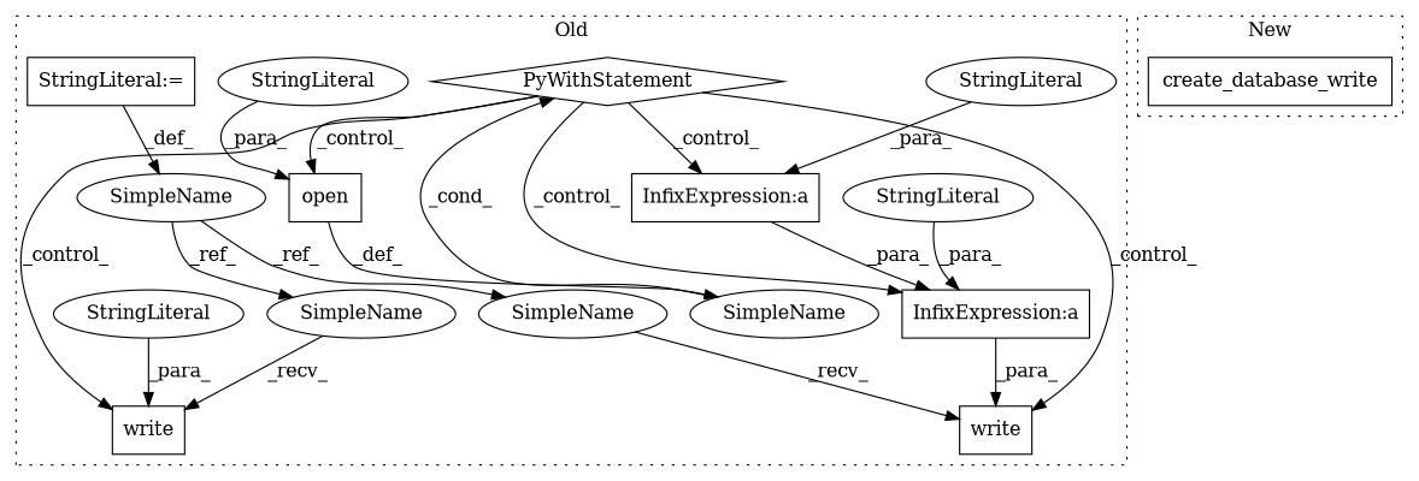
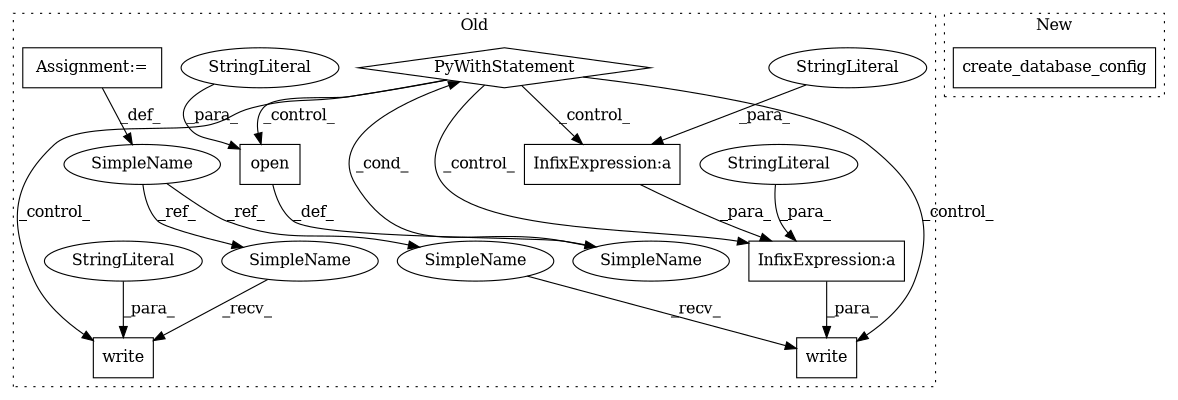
  digraph {
    node [a=32 l=1 s=2644 shape=ellipse]
    n1 [l="6,1" label=write s="2686,2719" shape=box]
    n2 [a=27 l=3 label="InfixExpression:a" s=2712 shape=box]
    n3 [a=27 l=3 label="InfixExpression:a" s=2700 shape=box]
    n4 [a=104 l="10,2" label=PyWithStatement s="2599,2627" shape=diamond]
    n5 [a=42 label=SimpleName l="" s=""]
    n6 [a=45 l=7 label=StringLiteral s=2693]
-   n7 [a=7 label="StringLiteral:=" shape=box]
+   n7 [a=7 label="Assignment:=" shape=box]
    n8 [l="6,1" label=write s="2655,2675" shape=box]
    n9 [a=42 label=SimpleName]
    n10 [a=45 l=4 label=StringLiteral s=2715]
    n11 [a=45 l=14 label=StringLiteral s=2661]
    n12 [l="5,1" label=open s="2609,2626" shape=box]
    n13 [a=45 l=3 label=StringLiteral s=2623]
    n14 [a=42 label=SimpleName s=2684]
    n15 [a=42 label=SimpleName s=2653]
-   n16 [l="23,1" label=create_database_write s="2698,2738" shape=box]
+   n16 [l="23,1" label=create_database_config s="2698,2738" shape=box]
    subgraph cluster_1 {
      label=Old
      style=dotted
      n1
      n2
      n3
      n4
      n5
      n6
      n7
      n8
      n9
      n10
      n11
      n12
      n13
      n14
      n15
    }
    subgraph cluster_2 {
      label=New
      style=dotted
      n16
    }
    n2 -> n1 [label=_para_]
    n3 -> n2 [label=_para_]
    n4 -> n1 [label=_control_]
    n4 -> n2 [label=_control_]
    n4 -> n3 [label=_control_]
    n4 -> n8 [label=_control_]
    n4 -> n12 [label=_control_]
    n5 -> n4 [label=_cond_]
    n6 -> n3 [label=_para_]
    n7 -> n9 [label=_def_]
    n9 -> n14 [label=_ref_]
    n9 -> n15 [label=_ref_]
    n10 -> n2 [label=_para_]
    n11 -> n8 [label=_para_]
    n12 -> n5 [label=_def_]
    n13 -> n12 [label=_para_]
    n14 -> n1 [label=_recv_]
    n15 -> n8 [label=_recv_]
  }
